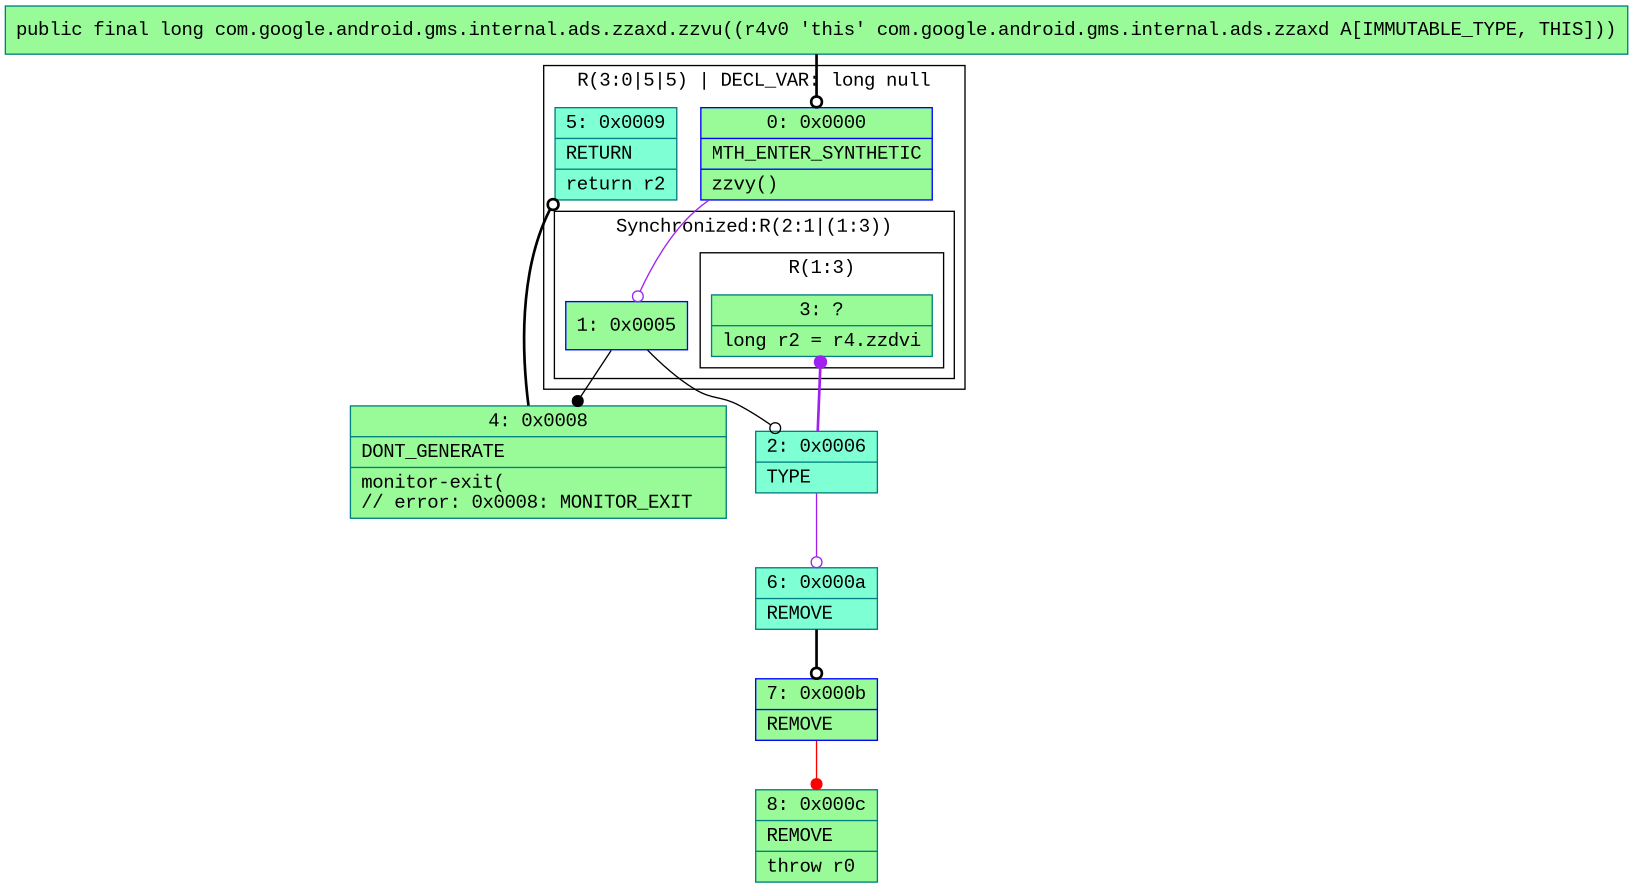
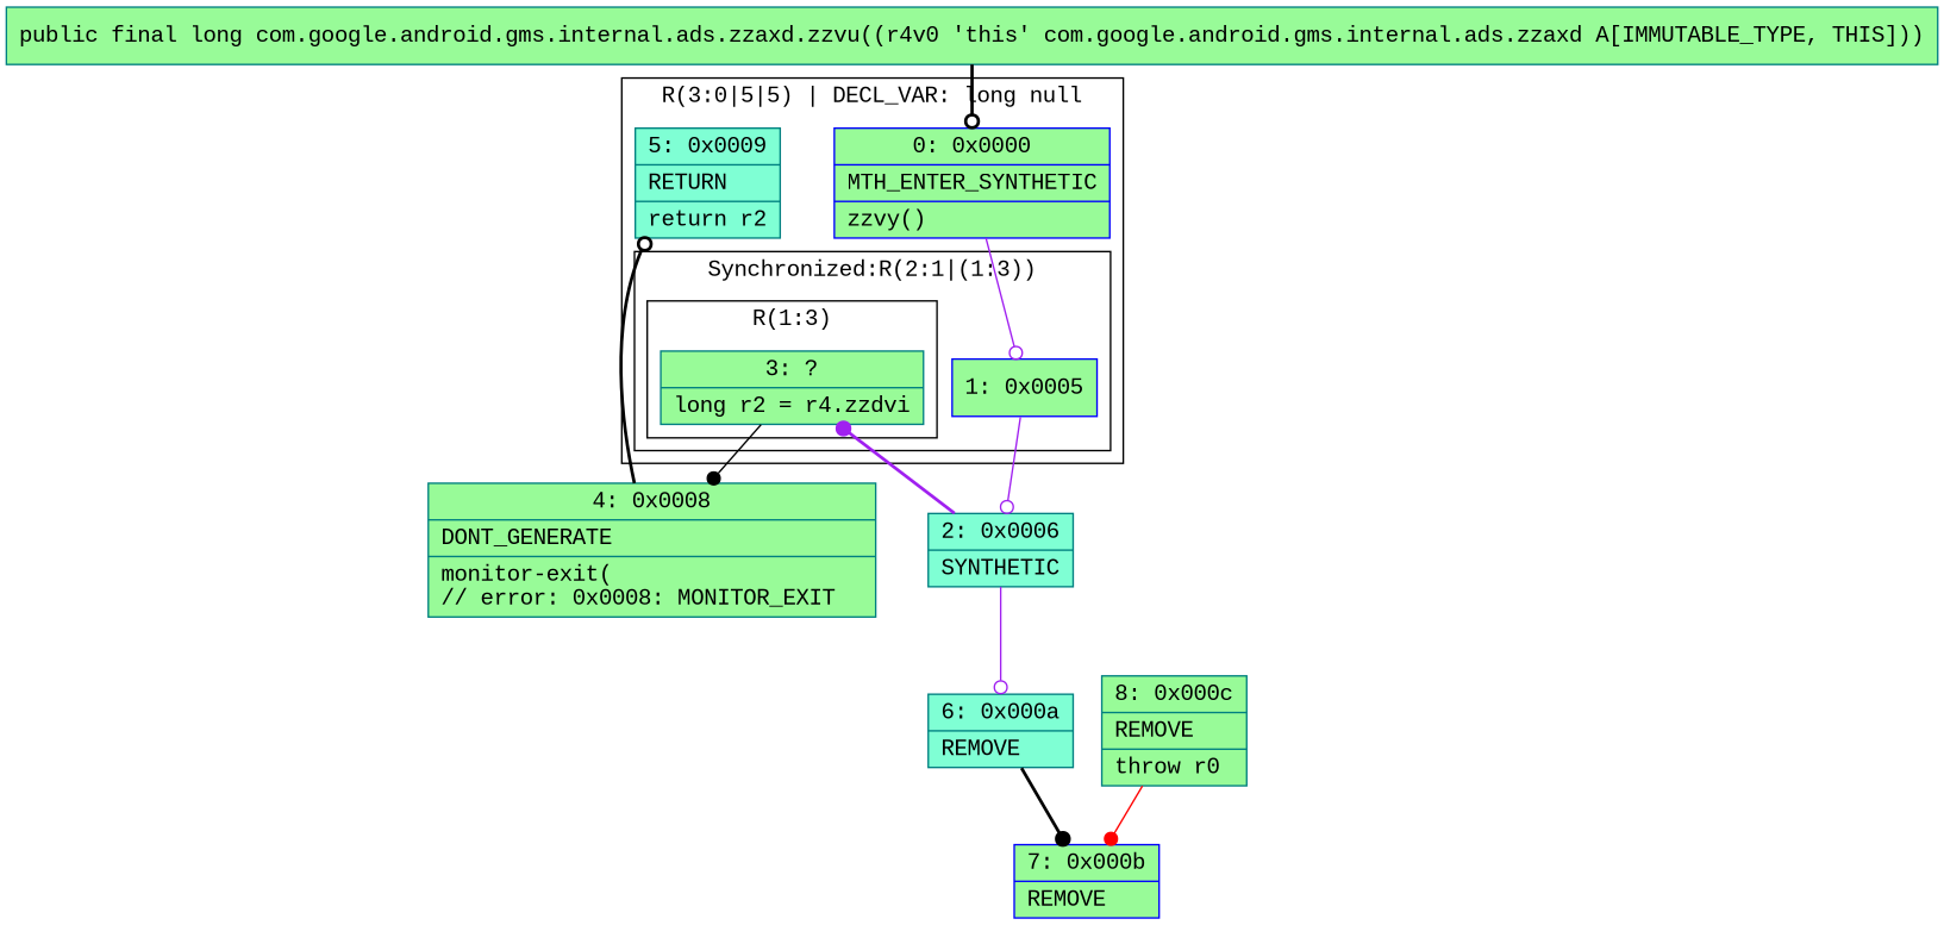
  digraph {
    fontname="Liberation Mono"
    node [color=teal fillcolor=palegreen fontname="Liberation Mono" shape=record style=filled]
    edge [arrowhead=odot color=black fontname="Liberation Mono" style=solid]
    n1 [label="{3\:\ ?|long r2 = r4.zzdvi\l}"]
    n2 [color=blue label="{1\:\ 0x0005}"]
    n3 [color=blue label="{0\:\ 0x0000|MTH_ENTER_SYNTHETIC\l|zzvy()\l}"]
    n4 [fillcolor=aquamarine label="{5\:\ 0x0009|RETURN\l|return r2\l}"]
    n5 [label="{4\:\ 0x0008|DONT_GENERATE\l|monitor\-exit(\l\/\/ error: 0x0008: MONITOR_EXIT  \l}"]
-   n6 [fillcolor=aquamarine label="{2\:\ 0x0006|TYPE\l}"]
+   n6 [fillcolor=aquamarine label="{2\:\ 0x0006|SYNTHETIC\l}"]
    n7 [fillcolor=aquamarine label="{6\:\ 0x000a|REMOVE\l}"]
    n8 [color=blue label="{7\:\ 0x000b|REMOVE\l}"]
    n9 [label="{8\:\ 0x000c|REMOVE\l|throw r0\l}"]
    n10 [label="{public final long com.google.android.gms.internal.ads.zzaxd.zzvu((r4v0 'this' com.google.android.gms.internal.ads.zzaxd A[IMMUTABLE_TYPE, THIS])) }"]
    subgraph cluster_1 {
      label="R(3:0|5|5) | DECL_VAR: long null\l"
      n3
      n4
      subgraph cluster_2 {
        label="Synchronized:R(2:1|(1:3))"
        n2
        subgraph cluster_3 {
          label="R(1:3)"
          n1
        }
      }
    }
-   n2 -> n5 [arrowhead=dot]
-   n2 -> n6
+   n1 -> n5 [arrowhead=dot]
+   n2 -> n6 [color=purple]
    n3 -> n2 [color=purple]
    n5 -> n4 [style=bold]
    n6 -> n1 [arrowhead=dot color=purple style=bold]
    n6 -> n7 [color=purple]
-   n7 -> n8 [style=bold]
-   n8 -> n9 [arrowhead=dot color=red]
+   n7 -> n8 [arrowhead=dot style=bold]
+   n9 -> n8 [arrowhead=dot color=red]
    n10 -> n3 [style=bold]
  }
